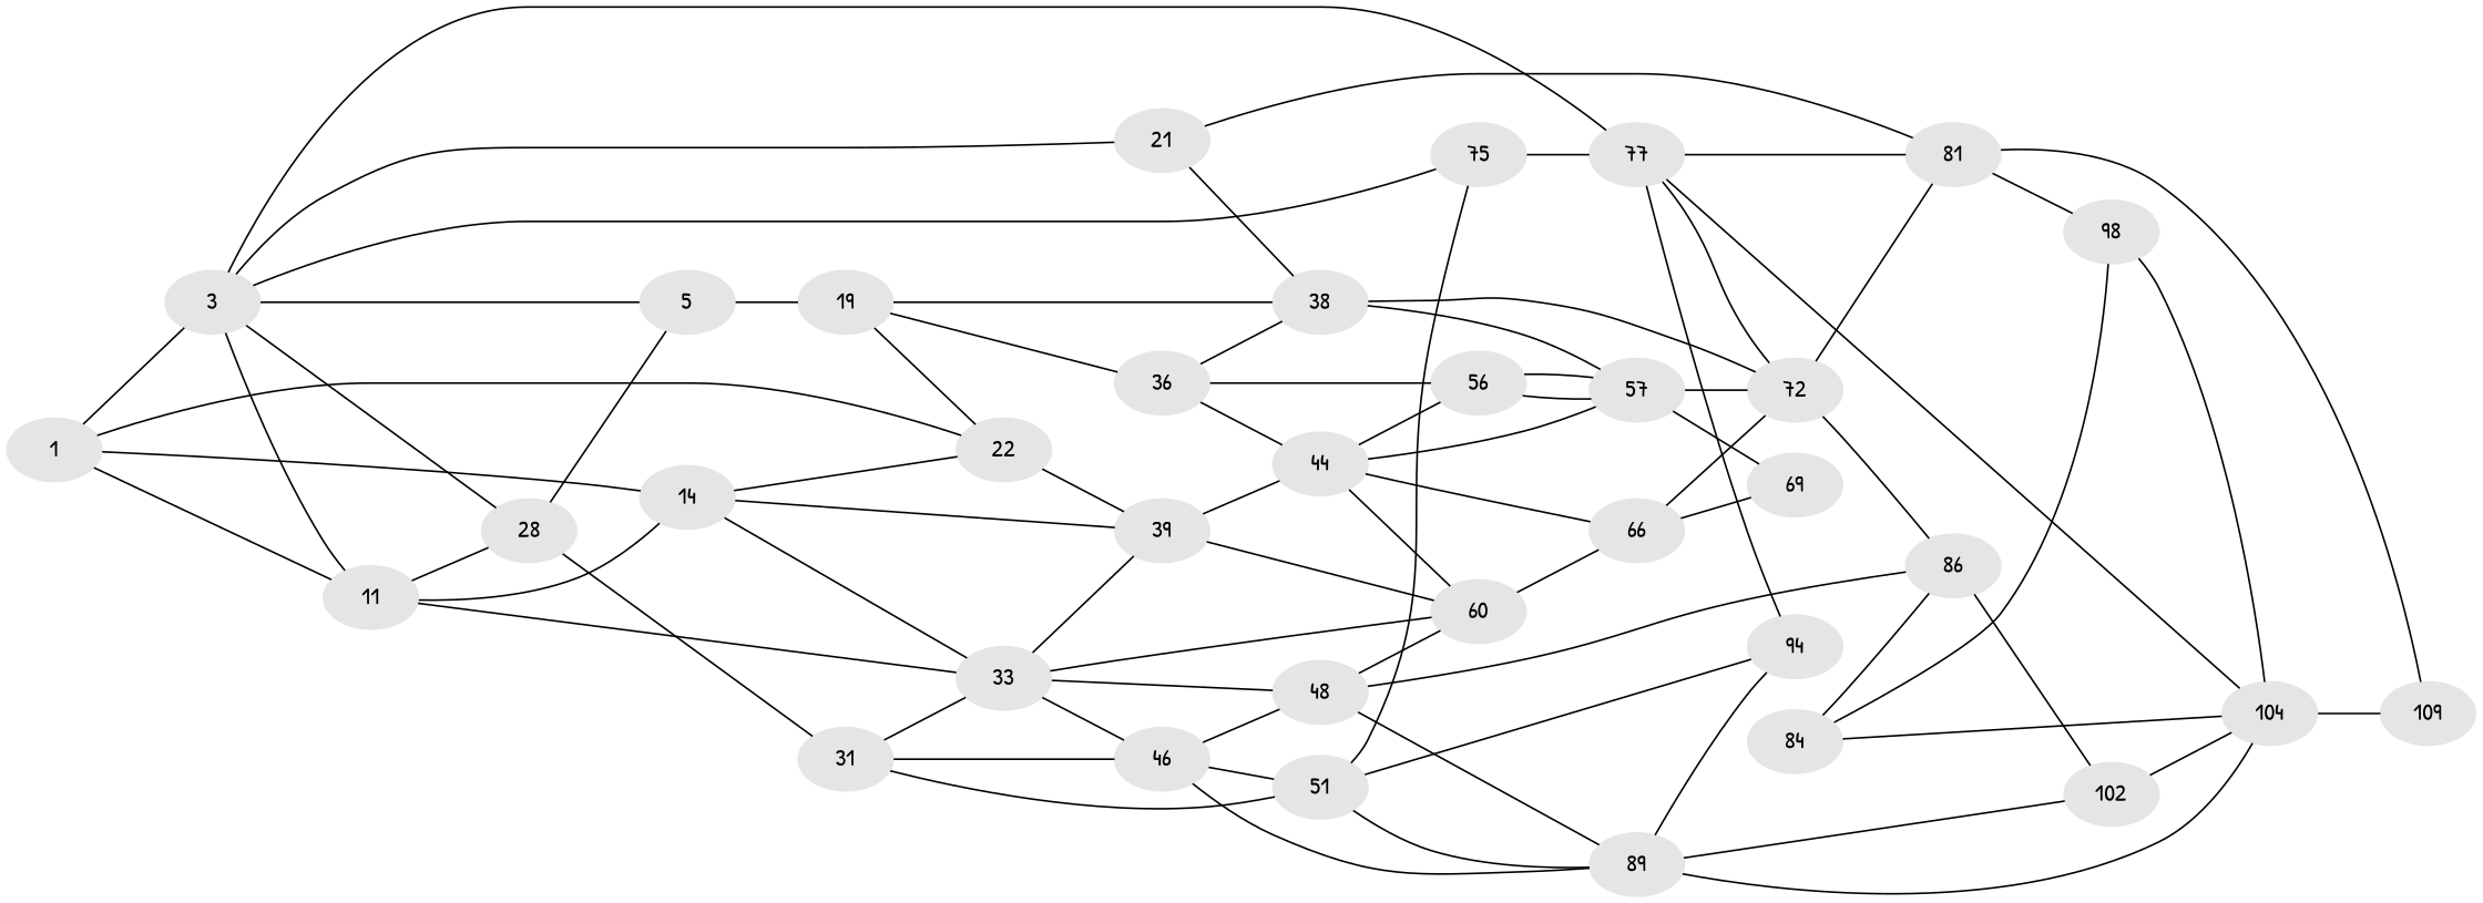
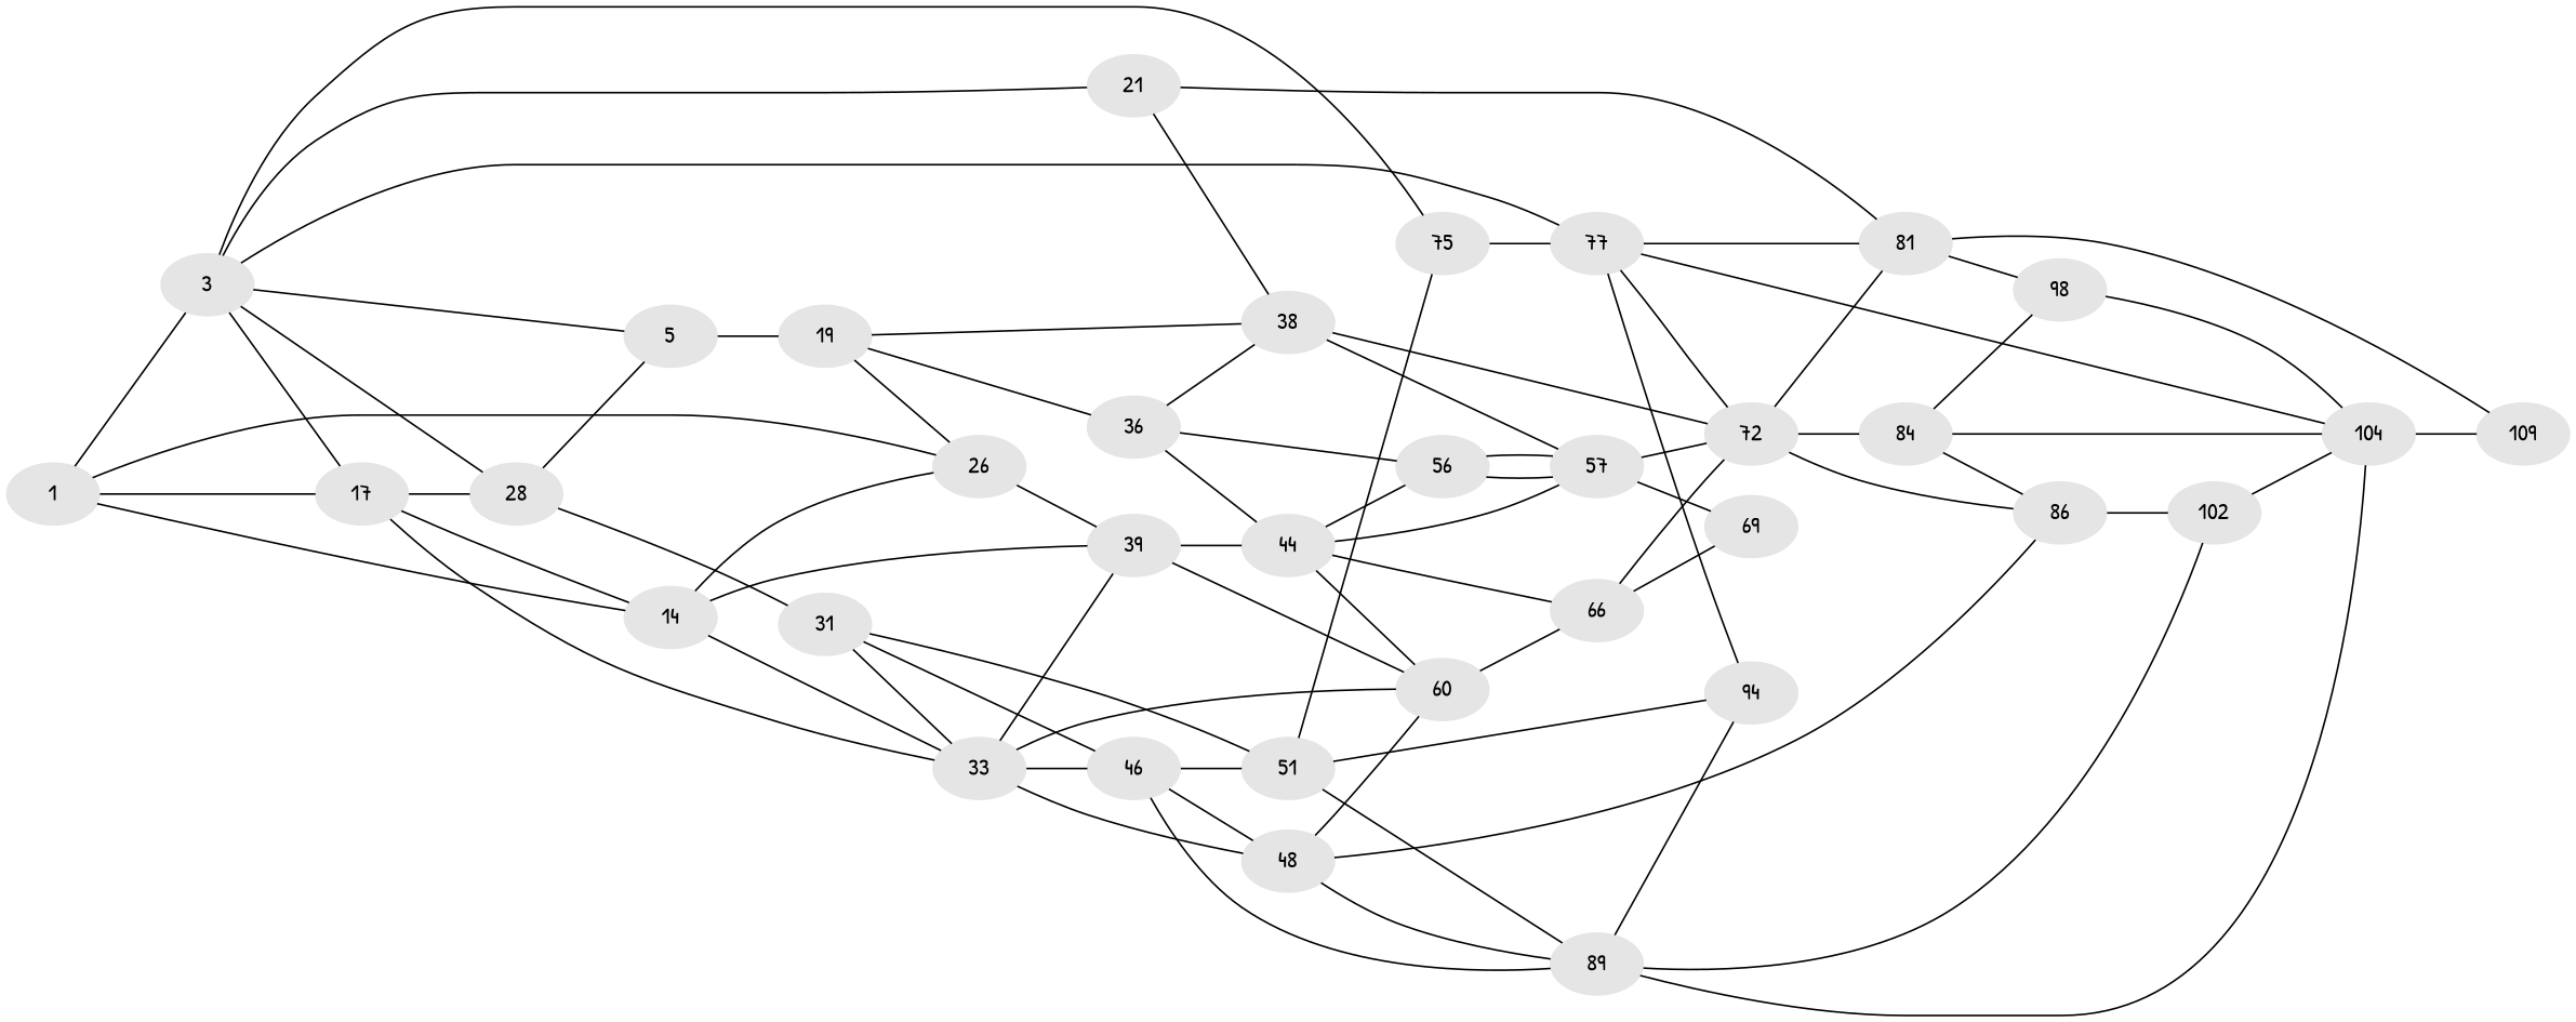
  graph {
    fontname="Patrick Hand"
    rankdir=LR
    node [color=gray90 fontname="Patrick Hand" style=filled]
    edge [fontname="Patrick Hand"]
    1 [super="+2+7"]
    3 [super="+4+16+26"]
-   11 [super="+12"]
+   11 [super="+12" label=17]
    14 [super="+15+30"]
-   22 [super="+23"]
+   22 [super="+23" label=26]
    5 [super="+6+18"]
    21 [super="+55"]
    28 [super="+29"]
    75 [super="+76"]
    77 [super="+78+114+88"]
    19 [super="+24+20"]
    33 [super="+34"]
    39 [super="+40"]
    38 [super="+54"]
    81 [super="+99+82"]
    31 [super="+32+50"]
    72 [super="+73+79"]
    94 [super="+111+95"]
    104 [super="+107"]
    36 [super="+37"]
    46 [super="+47"]
    48 [super="+74"]
    60 [super="+70+61"]
    44 [super="+45+62"]
    56
    57 [super="+64+58"]
    98
    109
    51 [super="+52"]
    89 [super="+90+92"]
    86 [super="+100"]
    66 [super="+67"]
    69
    84 [super="+96"]
    102 [super="+103"]
    1 -- 3
    1 -- 11
    1 -- 14 [weight=2]
    1 -- 22
    3 -- 11 [weight=2]
    3 -- 5
    3 -- 21
    3 -- 28
    3 -- 75
    3 -- 77 [weight=2]
    11 -- 14
    11 -- 28
    11 -- 33
    14 -- 22
    14 -- 33
    14 -- 39
    22 -- 39
    5 -- 19
    21 -- 38
    21 -- 81
    28 -- 5
    28 -- 31 [weight=2]
    75 -- 77
    77 -- 81
    77 -- 72
    77 -- 94 [weight=2]
    77 -- 104
    19 -- 22
    19 -- 38
    19 -- 36
    33 -- 39
    33 -- 46
    33 -- 48
    33 -- 60
    39 -- 60
    39 -- 44
    38 -- 72
    38 -- 57
    81 -- 98
    81 -- 109
    31 -- 33
    31 -- 46
    31 -- 51
    72 -- 81
    72 -- 86
+   72 -- 84 [weight=2]
    104 -- 109 [weight=2]
    36 -- 38
    36 -- 44
    36 -- 56
    46 -- 48
    46 -- 51
    46 -- 89
    48 -- 60
    48 -- 89
    48 -- 86
    60 -- 66 [weight=2]
    44 -- 60
    44 -- 56
    44 -- 57
    44 -- 66
    56 -- 57
    56 -- 57
    57 -- 72
    57 -- 69 [weight=2]
    98 -- 104
    51 -- 75 [weight=2]
    51 -- 94
    51 -- 89
    89 -- 94
    89 -- 104
    89 -- 102
    86 -- 102
    66 -- 72
    66 -- 69
    84 -- 104
    84 -- 98
    84 -- 86
    102 -- 104 [weight=2]
  }
